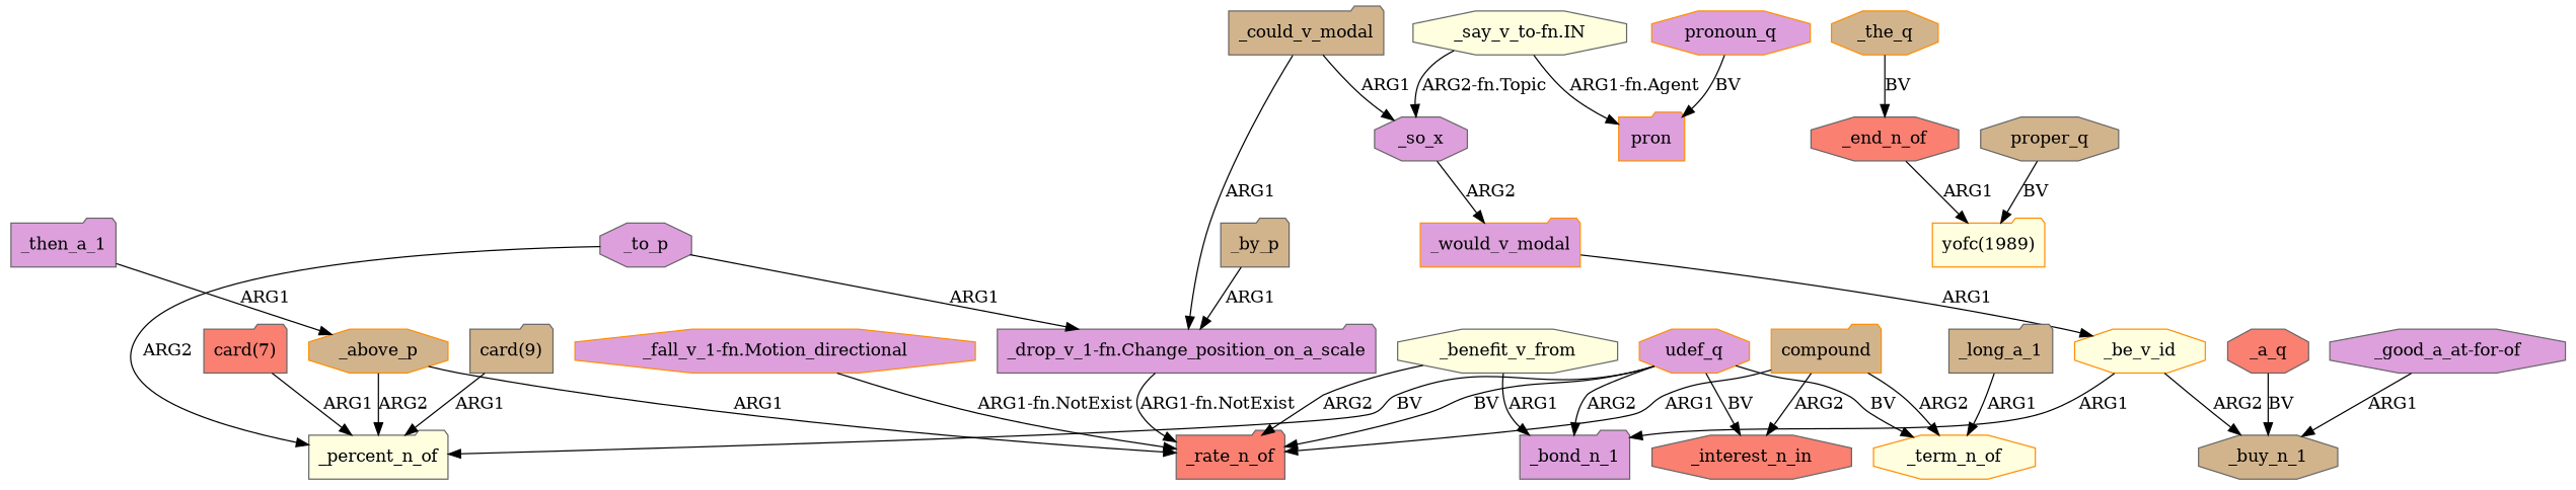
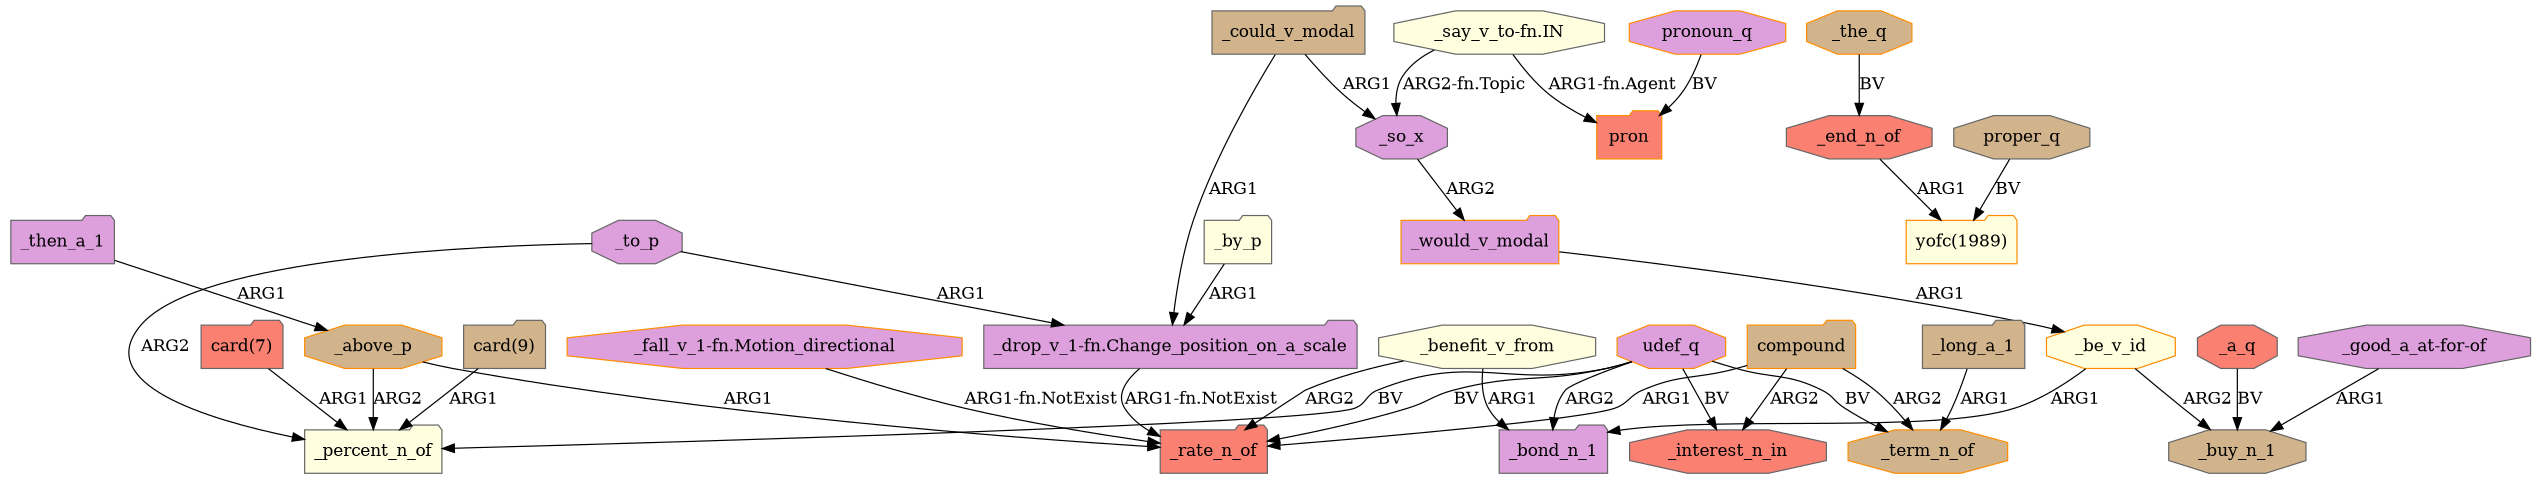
  digraph {
    node [color=gray40 fillcolor=tan shape=octagon style=filled]
    "card(9)" [shape=folder]
    _percent_n_of [fillcolor=lightyellow shape=folder]
    _above_p [color=darkorange]
    _rate_n_of [fillcolor=salmon shape=folder]
    _so_x [fillcolor=plum]
    _would_v_modal [color=darkorange fillcolor=plum shape=folder]
    _be_v_id [color=darkorange fillcolor=lightyellow]
    _could_v_modal [shape=folder]
    "_drop_v_1-fn.Change_position_on_a_scale" [fillcolor=plum shape=folder]
    _bond_n_1 [fillcolor=plum shape=folder]
    _buy_n_1
    compound [color=darkorange shape=folder]
-   _term_n_of [color=darkorange fillcolor=lightyellow]
+   _term_n_of [color=darkorange]
    _interest_n_in [fillcolor=salmon]
    _the_q [color=darkorange]
    _end_n_of [fillcolor=salmon]
    "yofc(1989)" [color=darkorange fillcolor=lightyellow shape=folder]
    "card(7)" [fillcolor=salmon shape=folder]
-   _by_p [shape=folder]
+   _by_p [fillcolor=lightyellow shape=folder]
    _benefit_v_from [fillcolor=lightyellow]
    udef_q [color=darkorange fillcolor=plum]
    proper_q
    "_say_v_to-fn.IN" [fillcolor=lightyellow]
-   pron [color=darkorange fillcolor=plum shape=folder]
+   pron [color=darkorange fillcolor=salmon shape=folder]
    pronoun_q [color=darkorange fillcolor=plum]
    _to_p [fillcolor=plum]
    "_fall_v_1-fn.Motion_directional" [color=darkorange fillcolor=plum]
    _a_q [fillcolor=salmon]
    "_good_a_at-for-of" [fillcolor=plum]
    _long_a_1 [shape=folder]
    _then_a_1 [fillcolor=plum shape=folder]
    "card(9)" -> _percent_n_of [label=ARG1]
    _above_p -> _percent_n_of [label=ARG2]
    _above_p -> _rate_n_of [label=ARG1]
    _so_x -> _would_v_modal [label=ARG2]
    _would_v_modal -> _be_v_id [label=ARG1]
    _be_v_id -> _bond_n_1 [label=ARG1]
    _be_v_id -> _buy_n_1 [label=ARG2]
    _could_v_modal -> _so_x [label=ARG1]
    _could_v_modal -> "_drop_v_1-fn.Change_position_on_a_scale" [label=ARG1]
    "_drop_v_1-fn.Change_position_on_a_scale" -> _rate_n_of [label="ARG1-fn.NotExist"]
    compound -> _rate_n_of [label=ARG1]
    compound -> _term_n_of [label=ARG2]
    compound -> _interest_n_in [label=ARG2]
    _the_q -> _end_n_of [label=BV]
    _end_n_of -> "yofc(1989)" [label=ARG1]
    "card(7)" -> _percent_n_of [label=ARG1]
    _by_p -> "_drop_v_1-fn.Change_position_on_a_scale" [label=ARG1]
    _benefit_v_from -> _rate_n_of [label=ARG2]
    _benefit_v_from -> _bond_n_1 [label=ARG1]
    udef_q -> _percent_n_of [label=BV]
    udef_q -> _rate_n_of [label=BV]
    udef_q -> _bond_n_1 [label=ARG2]
    udef_q -> _term_n_of [label=BV]
    udef_q -> _interest_n_in [label=BV]
    proper_q -> "yofc(1989)" [label=BV]
    "_say_v_to-fn.IN" -> _so_x [label="ARG2-fn.Topic"]
    "_say_v_to-fn.IN" -> pron [label="ARG1-fn.Agent"]
    pronoun_q -> pron [label=BV]
    _to_p -> _percent_n_of [label=ARG2]
    _to_p -> "_drop_v_1-fn.Change_position_on_a_scale" [label=ARG1]
    "_fall_v_1-fn.Motion_directional" -> _rate_n_of [label="ARG1-fn.NotExist"]
    _a_q -> _buy_n_1 [label=BV]
    "_good_a_at-for-of" -> _buy_n_1 [label=ARG1]
    _long_a_1 -> _term_n_of [label=ARG1]
    _then_a_1 -> _above_p [label=ARG1]
  }
